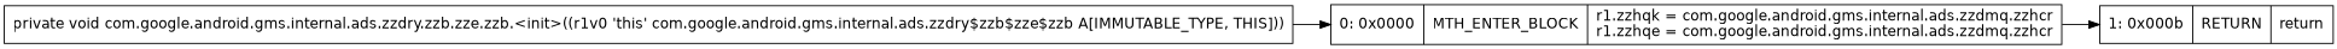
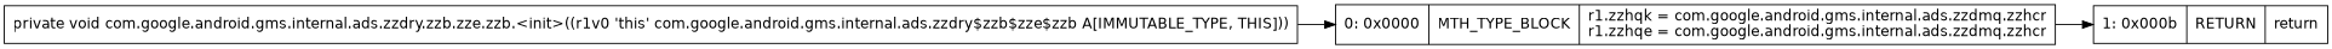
  digraph {
    rankdir=LR
    fontname="DejaVu Sans"
    node [shape=record fontname="DejaVu Sans"]
    edge [fontname="DejaVu Sans"]
-   n1 [label="{0\:\ 0x0000|MTH_ENTER_BLOCK\l|r1.zzhqk = com.google.android.gms.internal.ads.zzdmq.zzhcr\lr1.zzhqe = com.google.android.gms.internal.ads.zzdmq.zzhcr\l}"]
+   n1 [label="{0\:\ 0x0000|MTH_TYPE_BLOCK\l|r1.zzhqk = com.google.android.gms.internal.ads.zzdmq.zzhcr\lr1.zzhqe = com.google.android.gms.internal.ads.zzdmq.zzhcr\l}"]
    n2 [label="{1\:\ 0x000b|RETURN\l|return\l}"]
    n3 [label="{private void com.google.android.gms.internal.ads.zzdry.zzb.zze.zzb.\<init\>((r1v0 'this' com.google.android.gms.internal.ads.zzdry$zzb$zze$zzb A[IMMUTABLE_TYPE, THIS])) }"]
    n1 -> n2
    n3 -> n1
  }
